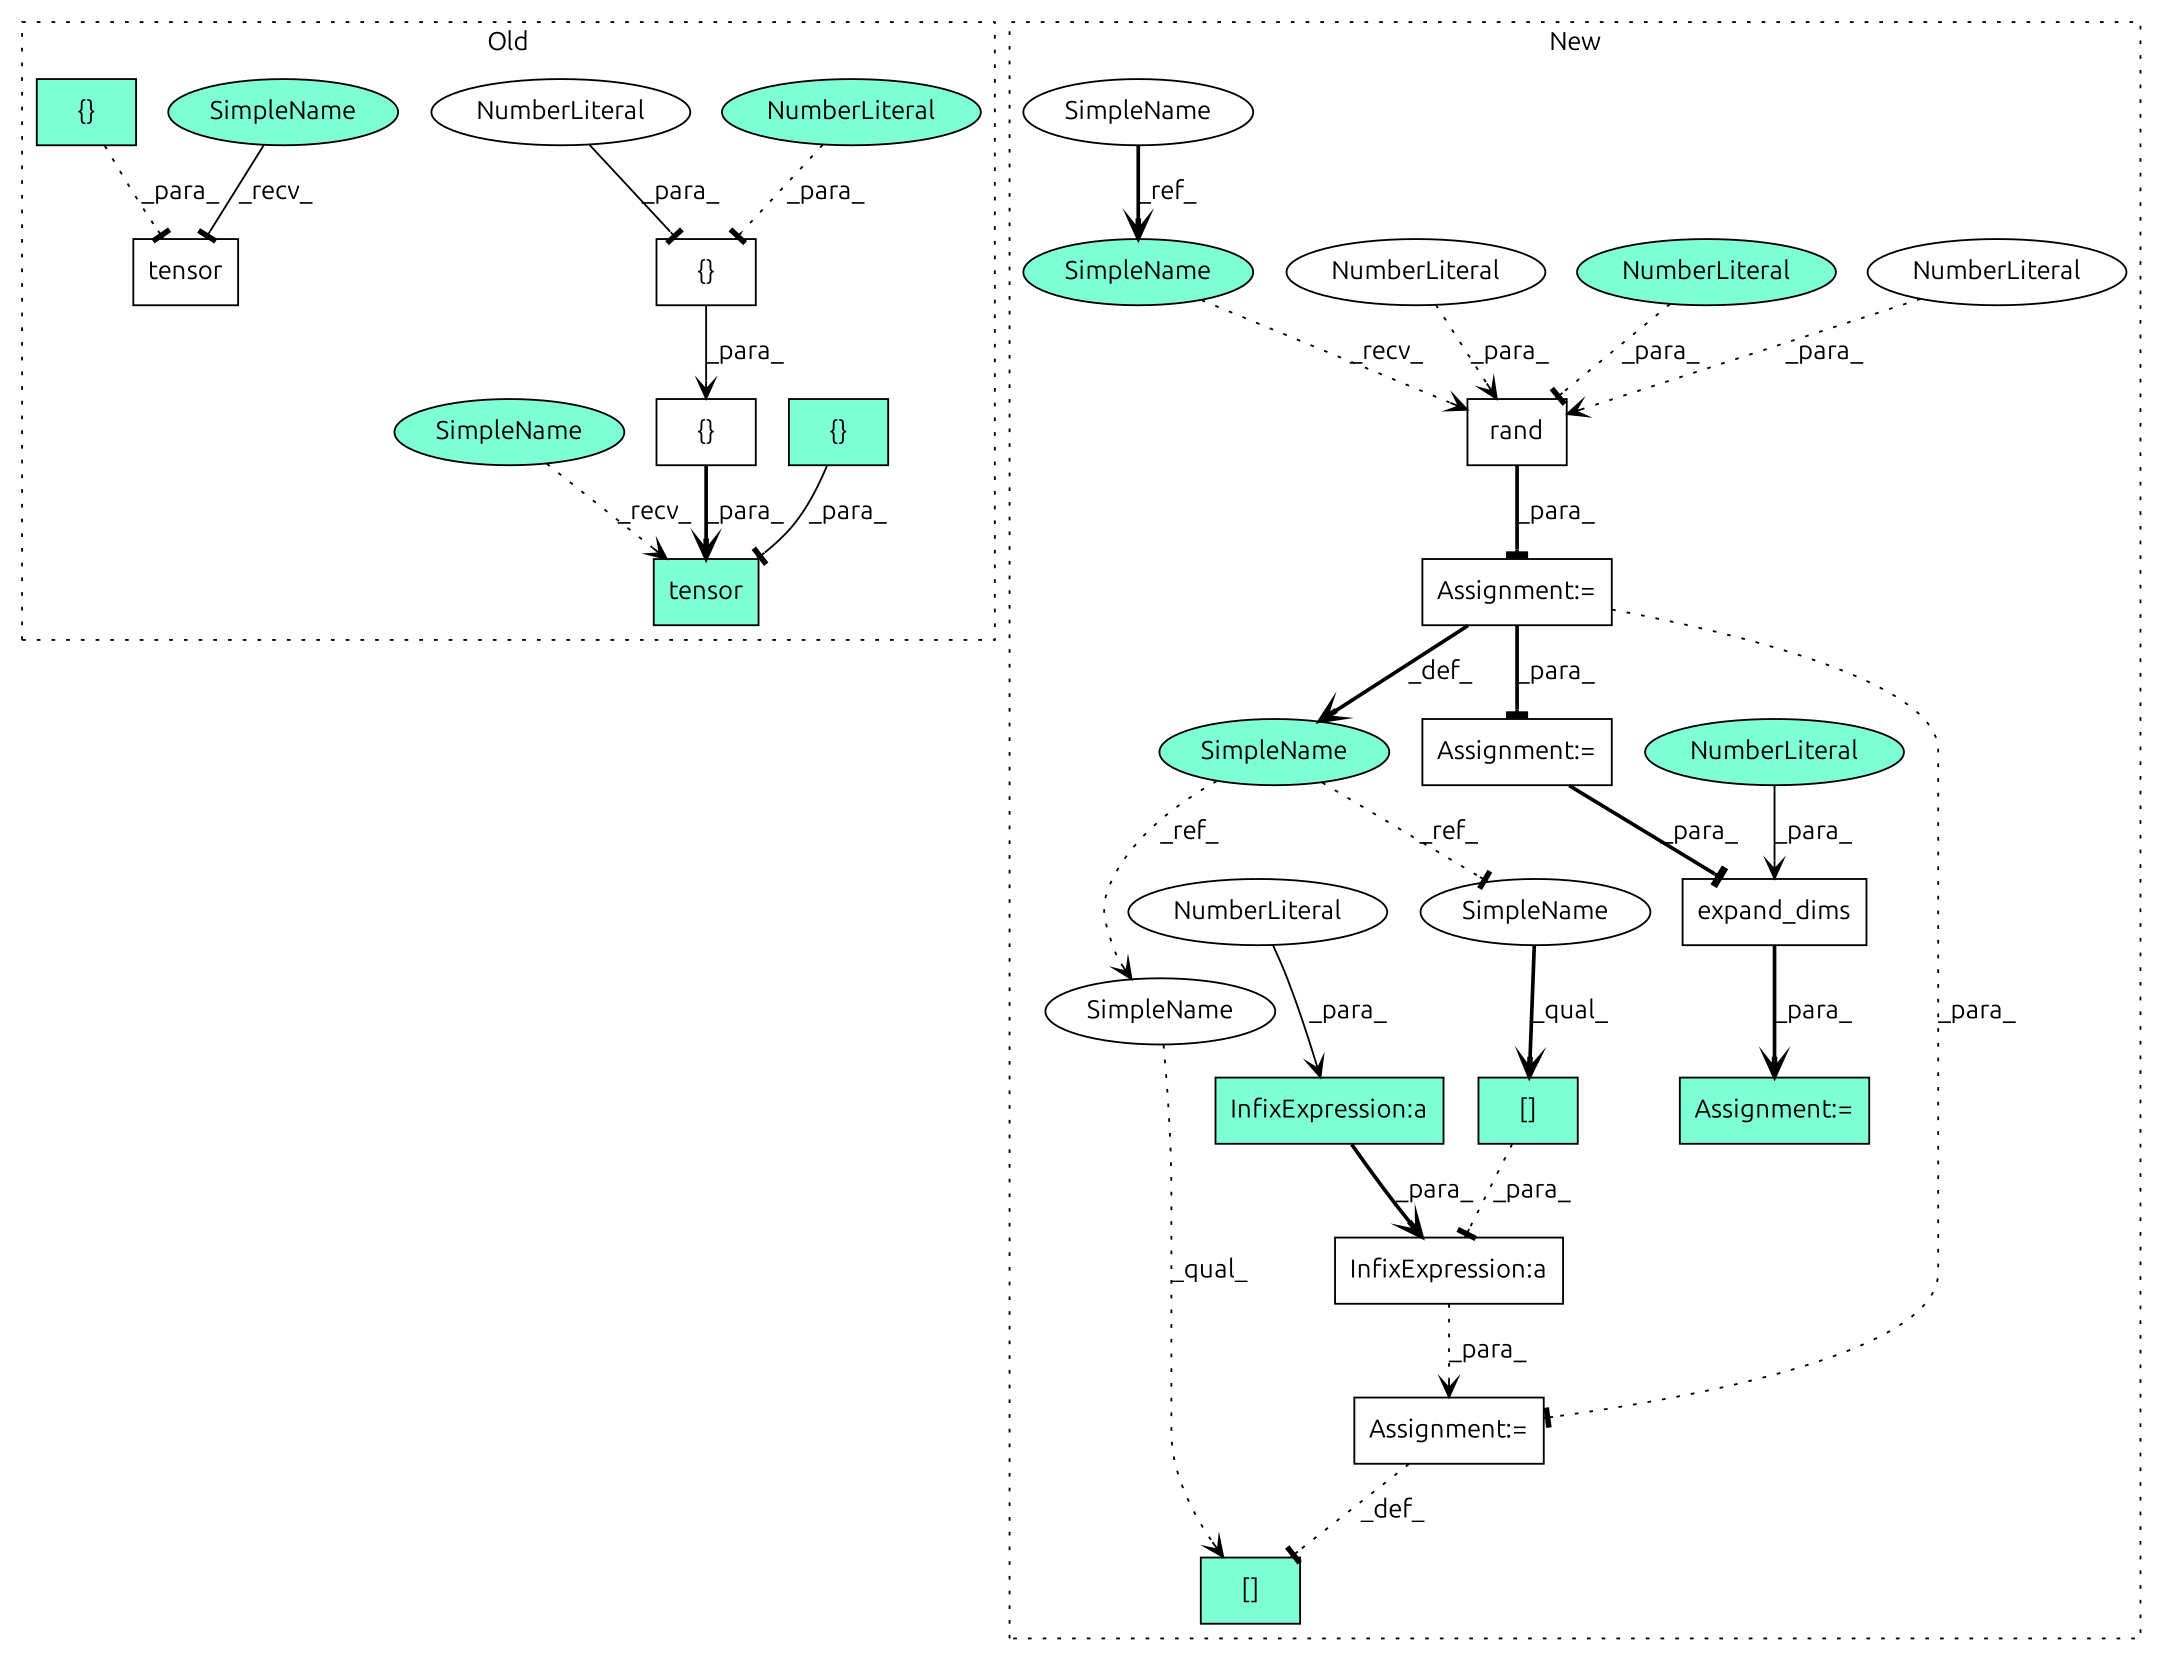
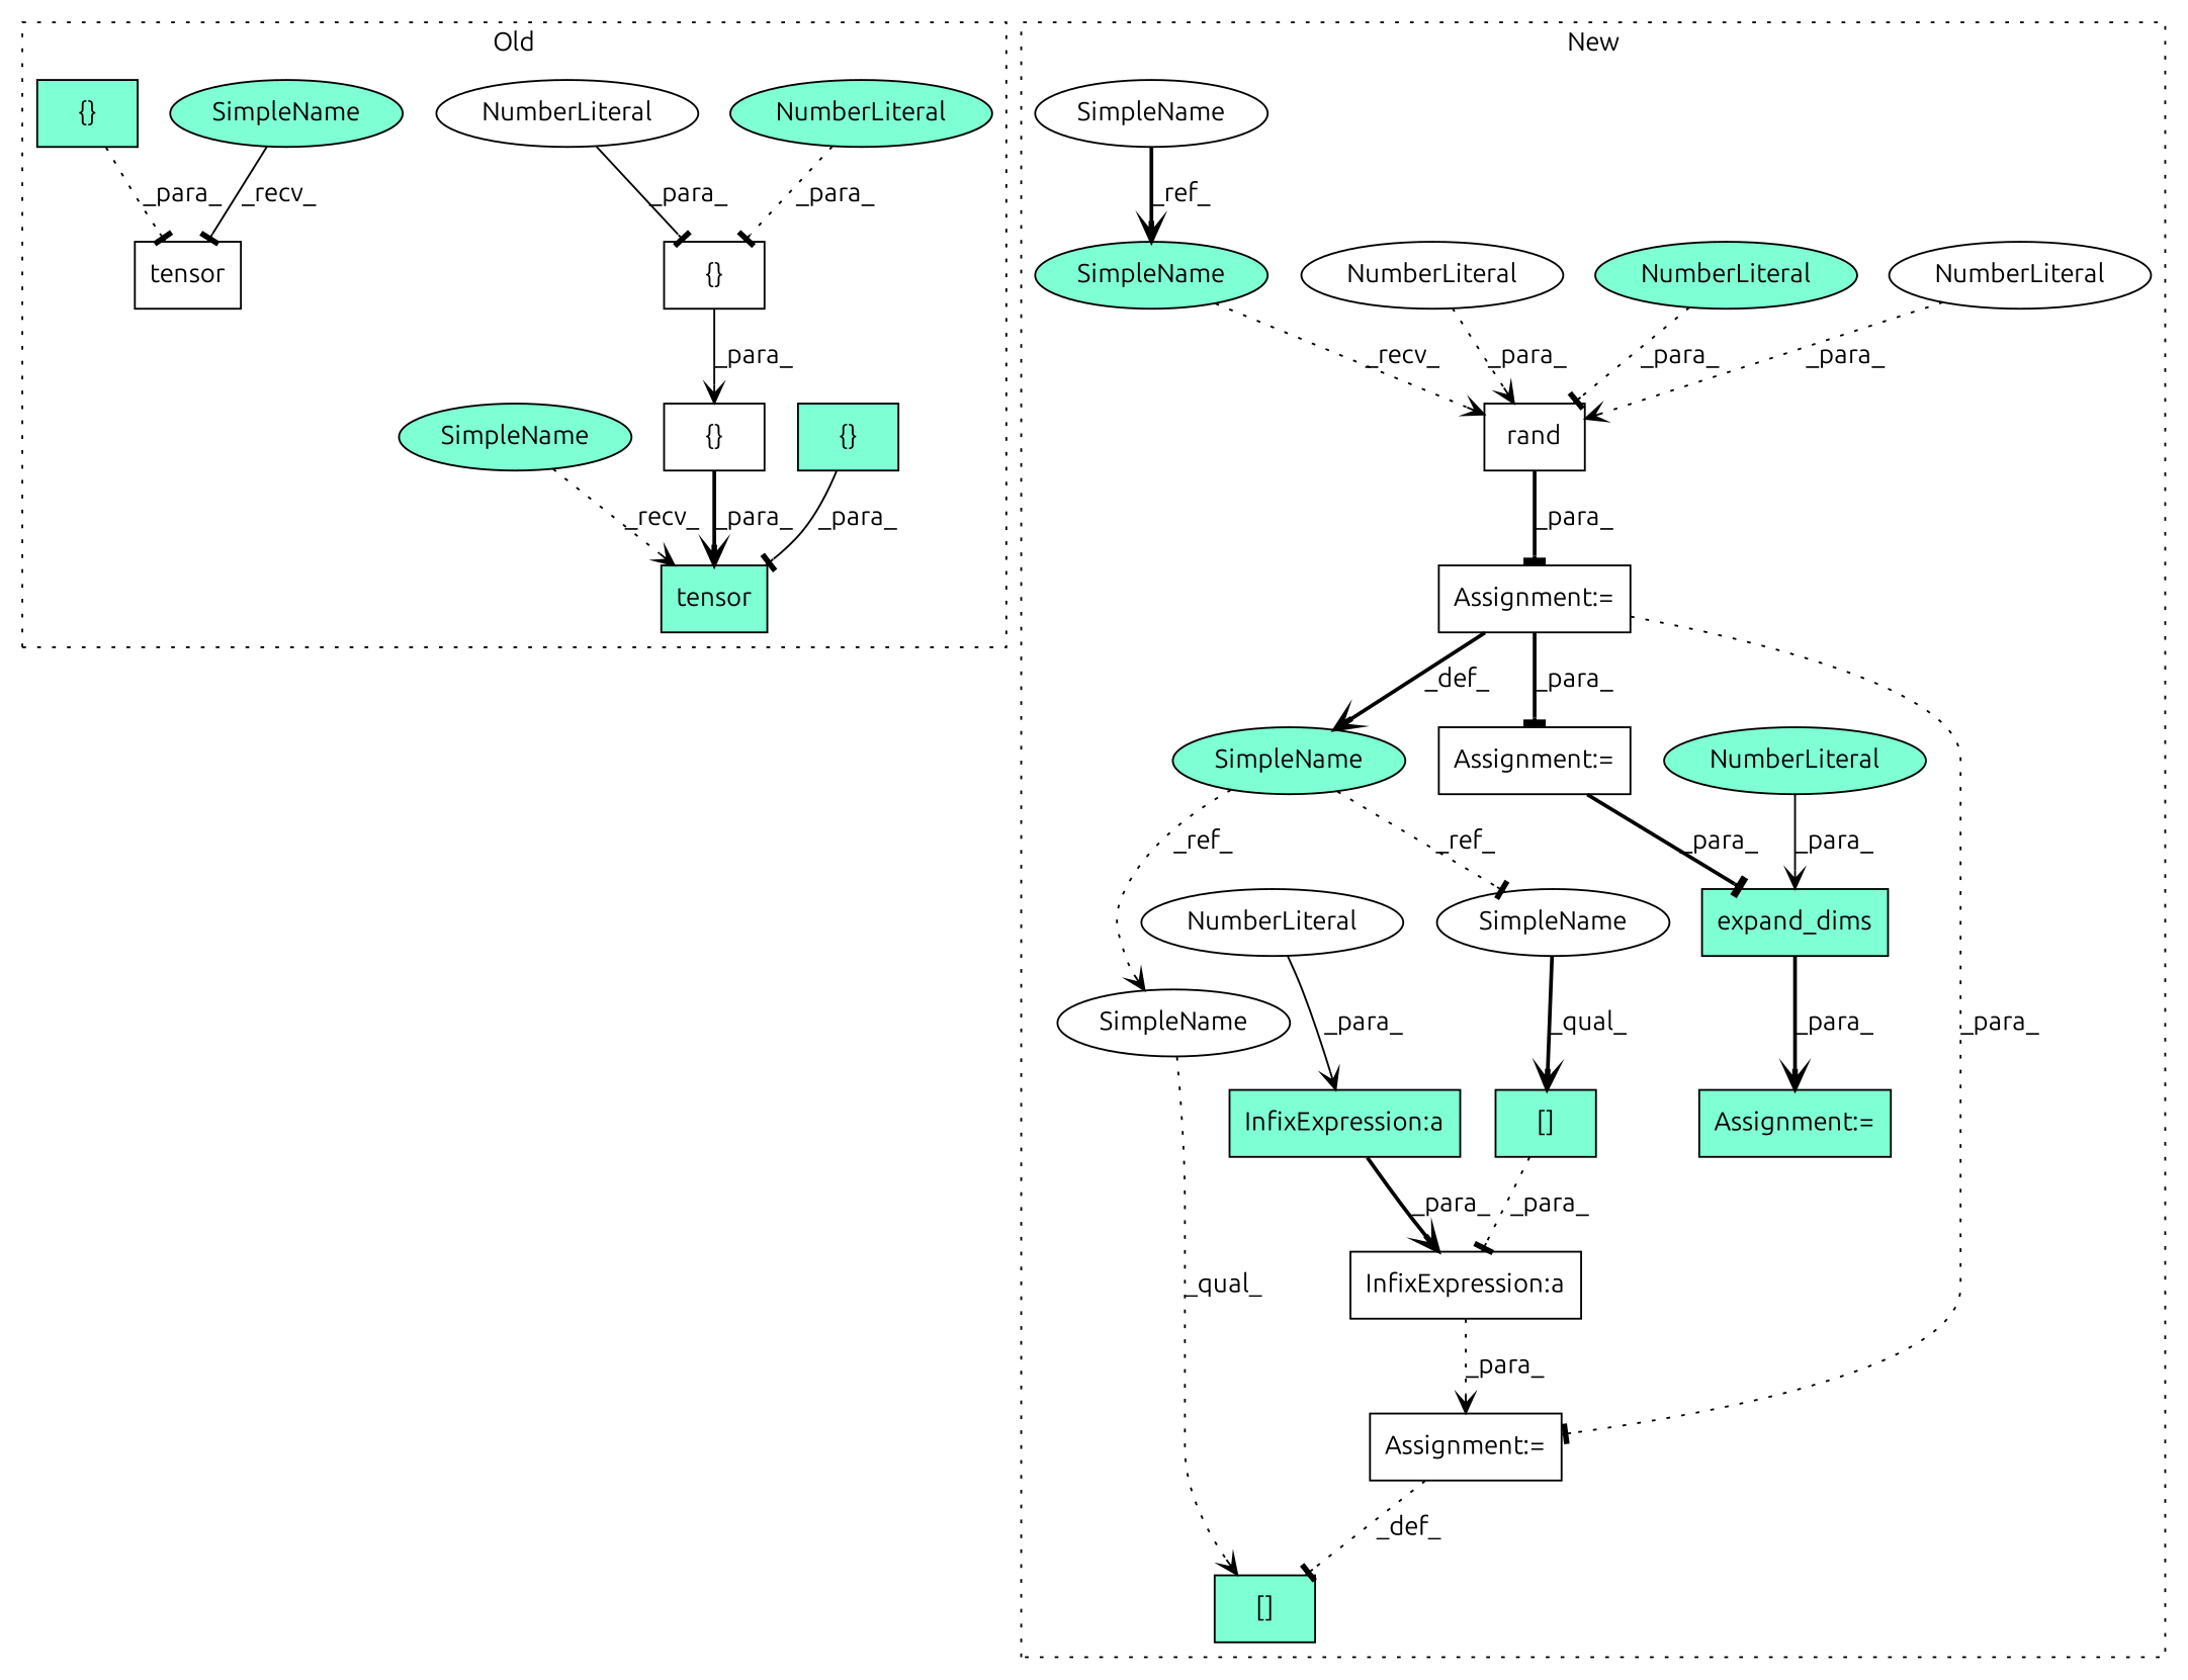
  digraph {
    fontname=Ubuntu
    node [a=34 l=1 s=5416 shape=box style=filled fillcolor=white fontname=Ubuntu]
    edge [style=dotted arrowhead=vee fontname=Ubuntu]
    n1 [a=32 l="7,1" label=tensor s="5307,5404" fillcolor=aquamarine]
    n2 [a=4 l="1,1" label="{}" s="5383,5391"]
    n3 [a=32 l="7,1" label=tensor s="5422,5570"]
    n4 [a=4 l="1,1" label="{}" s="5330,5354" fillcolor=aquamarine]
    n5 [l=3 label=NumberLiteral s=5384 shape=ellipse fillcolor=aquamarine]
    n6 [a=4 l="1,1" label="{}" s="5495,5509" fillcolor=aquamarine]
    n7 [l=3 label=NumberLiteral s=5388 shape=ellipse]
    n8 [a=4 l="1,1" label="{}" s="5382,5402"]
    n9 [a=42 l=5 label=SimpleName s=5301 shape=ellipse fillcolor=aquamarine]
    n10 [a=42 l=5 label=SimpleName shape=ellipse fillcolor=aquamarine]
-   n11 [a=32 l="12,1" label=expand_dims s="5842,5864"]
+   n11 [a=32 l="12,1" label=expand_dims s="5842,5864" fillcolor=aquamarine]
    n12 [a=32 l="5,1" label=rand s="5407,5417"]
    n13 [a=27 l=3 label="InfixExpression:a" s=5779]
    n14 [a=27 l=3 label="InfixExpression:a" s=5773 fillcolor=aquamarine]
    n15 [label=NumberLiteral s=5772 shape=ellipse]
    n16 [a=2 l="5,1" label="[]" s="5782,5788" fillcolor=aquamarine]
    n17 [label=NumberLiteral s=5412 shape=ellipse]
    n18 [a=2 l="5,1" label="[]" s="5762,5768" fillcolor=aquamarine]
    n19 [label=NumberLiteral shape=ellipse fillcolor=aquamarine]
    n20 [label=NumberLiteral s=5863 shape=ellipse fillcolor=aquamarine]
    n21 [label=NumberLiteral s=5414 shape=ellipse]
    n22 [a=42 l=4 label=SimpleName s=5396 shape=ellipse fillcolor=aquamarine]
    n23 [a=42 l=5 label=SimpleName s=5355 shape=ellipse]
    n24 [a=7 label="Assignment:=" s=5699]
    n25 [a=7 label="Assignment:=" s=5769]
    n26 [a=7 label="Assignment:=" s=5400]
    n27 [a=7 label="Assignment:=" s=5835 fillcolor=aquamarine]
    n28 [a=42 l=5 label=SimpleName s=5401 shape=ellipse fillcolor=aquamarine]
    n29 [a=42 l=4 label=SimpleName s=5782 shape=ellipse]
    n30 [a=42 l=4 label=SimpleName s=5762 shape=ellipse]
    subgraph cluster_1 {
      label=Old
      style=dotted
      n1
      n2
      n3
      n4
      n5
      n6
      n7
      n8
      n9
      n10
    }
    subgraph cluster_2 {
      label=New
      style=dotted
      n11
      n12
      n13
      n14
      n15
      n16
      n17
      n18
      n19
      n20
      n21
      n22
      n23
      n24
      n25
      n26
      n27
      n28
      n29
      n30
    }
    n2 -> n8 [label=_para_ style=solid]
    n4 -> n1 [label=_para_ style=solid arrowhead=tee]
    n5 -> n2 [label=_para_ arrowhead=tee]
    n6 -> n3 [label=_para_ arrowhead=tee]
    n7 -> n2 [label=_para_ style=solid arrowhead=tee]
    n8 -> n1 [label=_para_ style=bold]
    n9 -> n1 [label=_recv_]
    n10 -> n3 [label=_recv_ style=solid arrowhead=tee]
    n11 -> n27 [label=_para_ style=bold]
    n12 -> n26 [label=_para_ style=bold arrowhead=tee]
    n13 -> n25 [label=_para_]
    n14 -> n13 [label=_para_ style=bold]
    n15 -> n14 [label=_para_ style=solid]
    n16 -> n13 [label=_para_ arrowhead=tee]
    n17 -> n12 [label=_para_]
    n19 -> n12 [label=_para_ arrowhead=tee]
    n20 -> n11 [label=_para_ style=solid]
    n21 -> n12 [label=_para_]
    n22 -> n29 [label=_ref_ arrowhead=tee]
    n22 -> n30 [label=_ref_]
    n23 -> n28 [label=_ref_ style=bold]
    n24 -> n11 [label=_para_ style=bold arrowhead=tee]
    n25 -> n18 [label=_def_ arrowhead=tee]
    n26 -> n22 [label=_def_ style=bold]
    n26 -> n24 [label=_para_ style=bold arrowhead=tee]
    n26 -> n25 [label=_para_ arrowhead=tee]
    n28 -> n12 [label=_recv_]
    n29 -> n16 [label=_qual_ style=bold]
    n30 -> n18 [label=_qual_]
  }
